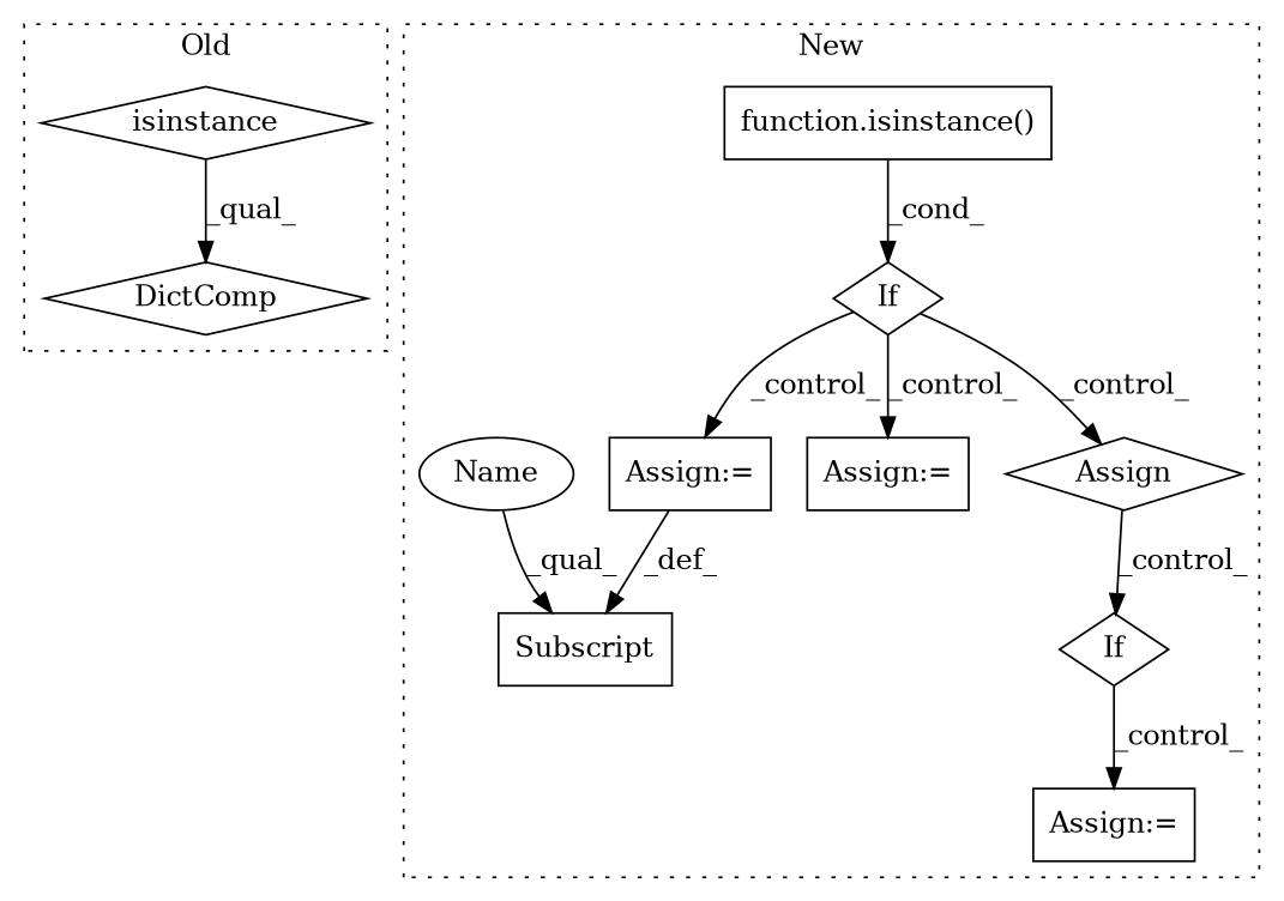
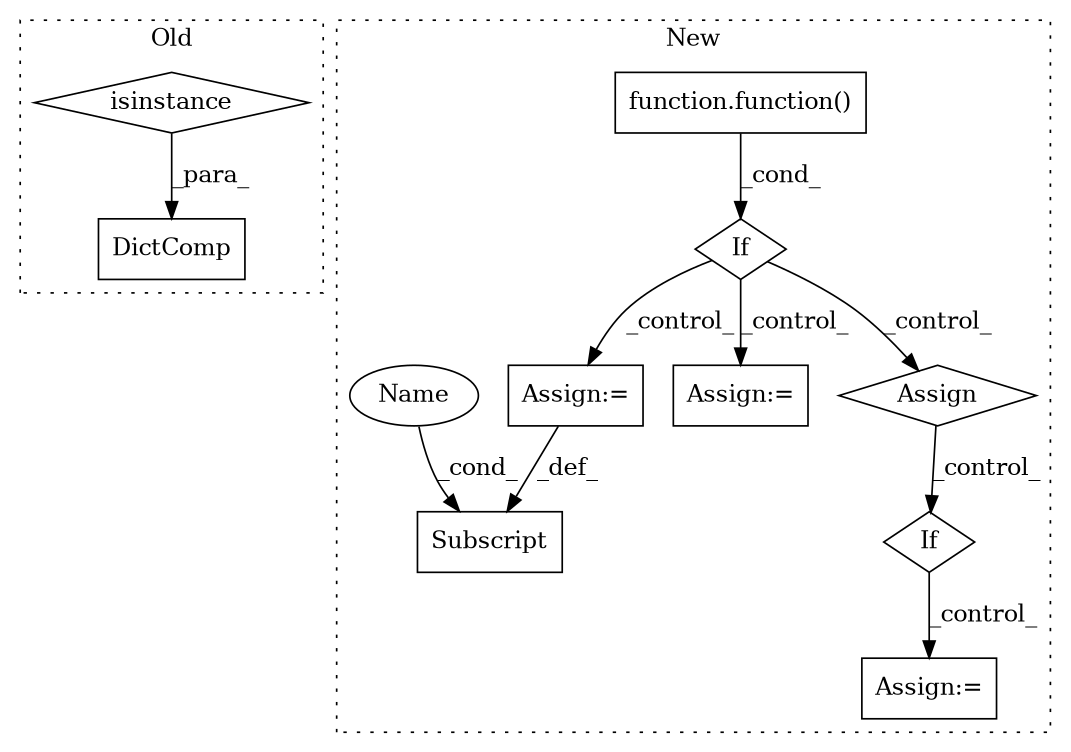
  digraph {
    node [a=68 l=3 shape=diamond]
-   n1 [a=84 l=92 label=DictComp s=2827]
+   n1 [a=84 l=92 label=DictComp s=2827 shape=box]
    n2 [a=45 label=isinstance s=2872]
-   n3 [a=75 l="11,1" label="function.isinstance()" s="3007,3033" shape=box]
+   n3 [a=75 l="11,1" label="function.function()" s="3007,3033" shape=box]
    n4 [a=96 label=If s=3004]
    n5 [label="Assign:=" s=3438 shape=box]
    n6 [label="Assign:=" s=3082 shape=box]
    n7 [a=63 l="30,0" label=Subscript s="3408,0" shape=box]
    n8 [label="Assign:=" s=3268 shape=box]
    n9 [a=96 label=If s=3155]
    n10 [a=107 l="4,22" label=Assign s="3104,3133"]
    n11 [a=87 l=9 label=Name s=3408 shape=ellipse]
    subgraph cluster_1 {
      label=Old
      style=dotted
      n1
      n2
    }
    subgraph cluster_2 {
      label=New
      style=dotted
      n3
      n4
      n5
      n6
      n7
      n8
      n9
      n10
      n11
    }
-   n2 -> n1 [label=_qual_]
+   n2 -> n1 [label=_para_]
    n3 -> n4 [label=_cond_]
    n4 -> n5 [label=_control_]
    n4 -> n6 [label=_control_]
    n4 -> n10 [label=_control_]
    n5 -> n7 [label=_def_]
    n9 -> n8 [label=_control_]
    n10 -> n9 [label=_control_]
-   n11 -> n7 [label=_qual_]
+   n11 -> n7 [label=_cond_]
  }
